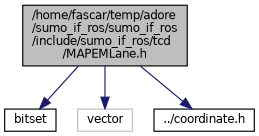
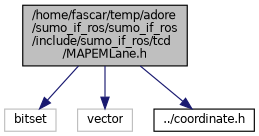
  digraph {
    node [color=black fillcolor=white fontname=Helvetica fontsize=10 shape=record style=filled]
    edge [color=midnightblue fontname=Helvetica fontsize=10 labelfontname=Helvetica labelfontsize=10 style=solid]
    n1 [fillcolor=grey75 fontcolor=black height=0.2 label="/home/fascar/temp/adore\l/sumo_if_ros/sumo_if_ros\l/include/sumo_if_ros/tcd\l/MAPEMLane.h" width=0.4]
-   n2 [height=0.2 label=bitset width=0.4]
+   n2 [color=grey75 height=0.2 label=bitset width=0.4]
    n3 [color=grey75 height=0.2 label=vector width=0.4]
    n4 [height=0.2 label="../coordinate.h" width=0.4]
    n1 -> n2
    n1 -> n3
    n1 -> n4
  }
